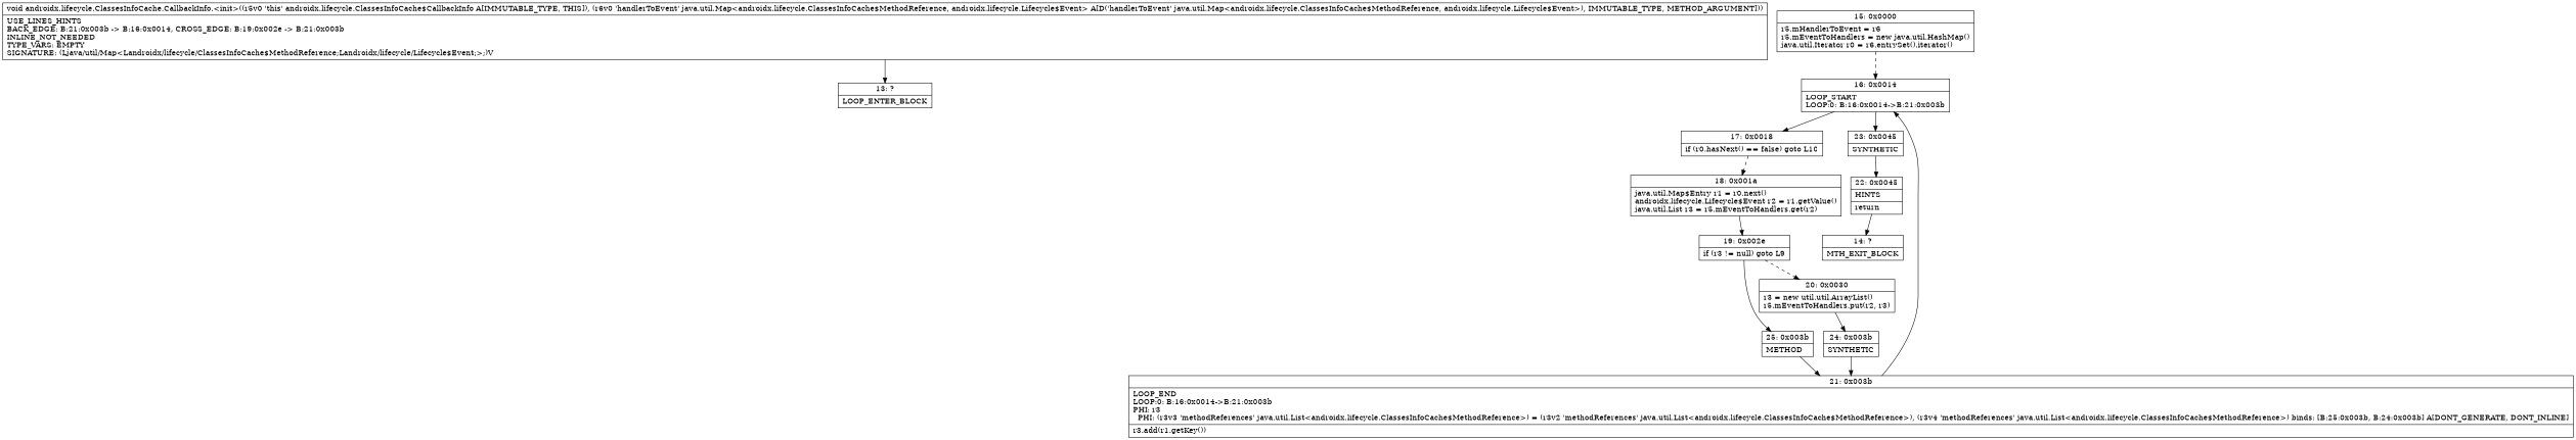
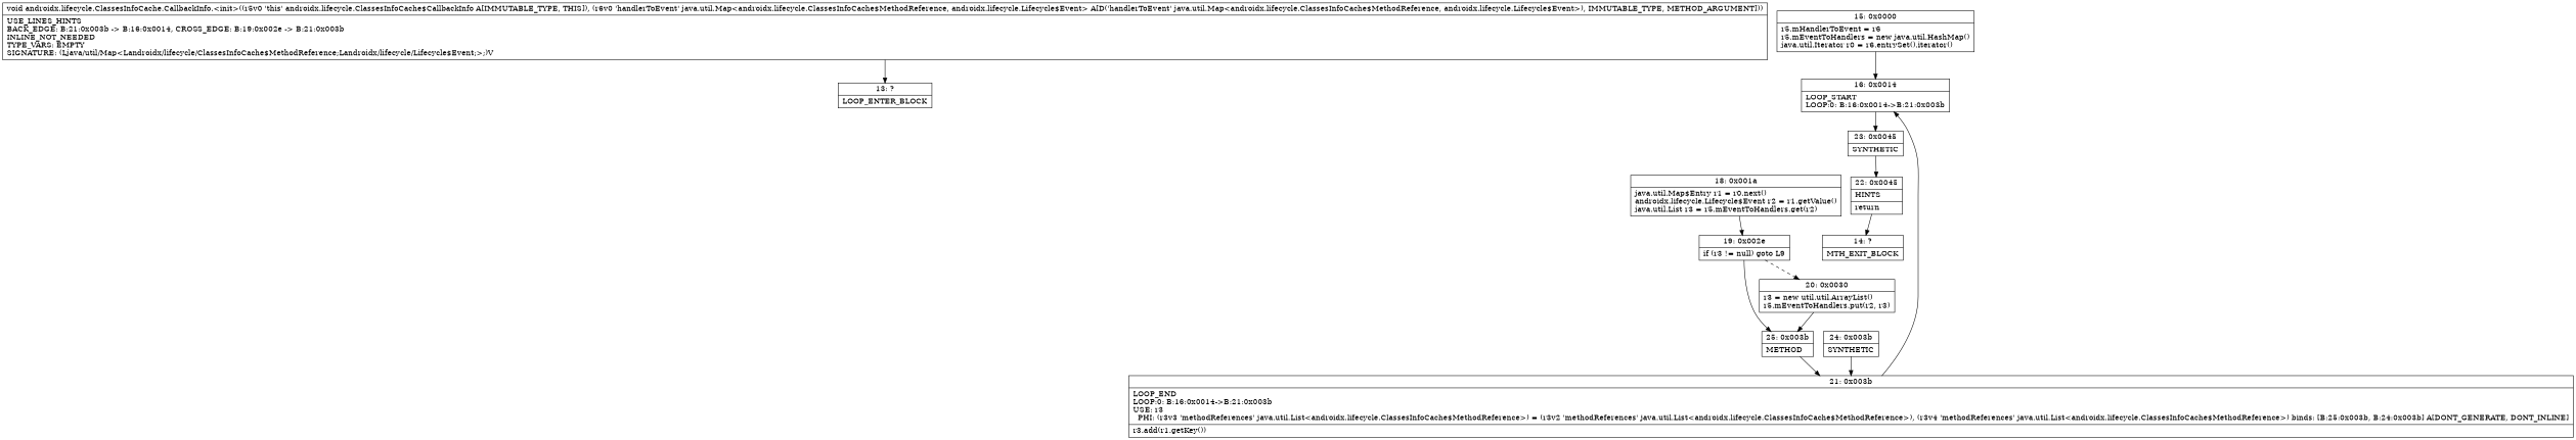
  digraph {
    node [shape=record]
    n1 [label="{13\:\ ?|LOOP_ENTER_BLOCK\l}"]
    n2 [label="{15\:\ 0x0000|r5.mHandlerToEvent = r6\lr5.mEventToHandlers = new java.util.HashMap()\ljava.util.Iterator r0 = r6.entrySet().iterator()\l}"]
    n3 [label="{16\:\ 0x0014|LOOP_START\lLOOP:0: B:16:0x0014\-\>B:21:0x003b\l}"]
-   n4 [label="{17\:\ 0x0018|if (r0.hasNext() == false) goto L10\l}"]
    n5 [label="{23\:\ 0x0045|SYNTHETIC\l}"]
    n6 [label="{18\:\ 0x001a|java.util.Map$Entry r1 = r0.next()\landroidx.lifecycle.Lifecycle$Event r2 = r1.getValue()\ljava.util.List r3 = r5.mEventToHandlers.get(r2)\l}"]
    n7 [label="{19\:\ 0x002e|if (r3 != null) goto L9\l}"]
    n8 [label="{22\:\ 0x0045|HINTS\l|return\l}"]
    n9 [label="{20\:\ 0x0030|r3 = new util.util.ArrayList()\lr5.mEventToHandlers.put(r2, r3)\l}"]
    n10 [label="{25\:\ 0x003b|METHOD\l}"]
    n11 [label="{24\:\ 0x003b|SYNTHETIC\l}"]
-   n12 [label="{21\:\ 0x003b|LOOP_END\lLOOP:0: B:16:0x0014\-\>B:21:0x003b\lPHI: r3 \l  PHI: (r3v3 'methodReferences' java.util.List\<androidx.lifecycle.ClassesInfoCache$MethodReference\>) = (r3v2 'methodReferences' java.util.List\<androidx.lifecycle.ClassesInfoCache$MethodReference\>), (r3v4 'methodReferences' java.util.List\<androidx.lifecycle.ClassesInfoCache$MethodReference\>) binds: [B:25:0x003b, B:24:0x003b] A[DONT_GENERATE, DONT_INLINE]\l|r3.add(r1.getKey())\l}"]
+   n12 [label="{21\:\ 0x003b|LOOP_END\lLOOP:0: B:16:0x0014\-\>B:21:0x003b\lUSE: r3 \l  PHI: (r3v3 'methodReferences' java.util.List\<androidx.lifecycle.ClassesInfoCache$MethodReference\>) = (r3v2 'methodReferences' java.util.List\<androidx.lifecycle.ClassesInfoCache$MethodReference\>), (r3v4 'methodReferences' java.util.List\<androidx.lifecycle.ClassesInfoCache$MethodReference\>) binds: [B:25:0x003b, B:24:0x003b] A[DONT_GENERATE, DONT_INLINE]\l|r3.add(r1.getKey())\l}"]
    n13 [label="{14\:\ ?|MTH_EXIT_BLOCK\l}"]
    n14 [label="{void androidx.lifecycle.ClassesInfoCache.CallbackInfo.\<init\>((r5v0 'this' androidx.lifecycle.ClassesInfoCache$CallbackInfo A[IMMUTABLE_TYPE, THIS]), (r6v0 'handlerToEvent' java.util.Map\<androidx.lifecycle.ClassesInfoCache$MethodReference, androidx.lifecycle.Lifecycle$Event\> A[D('handlerToEvent' java.util.Map\<androidx.lifecycle.ClassesInfoCache$MethodReference, androidx.lifecycle.Lifecycle$Event\>), IMMUTABLE_TYPE, METHOD_ARGUMENT]))  | USE_LINES_HINTS\lBACK_EDGE: B:21:0x003b \-\> B:16:0x0014, CROSS_EDGE: B:19:0x002e \-\> B:21:0x003b\lINLINE_NOT_NEEDED\lTYPE_VARS: EMPTY\lSIGNATURE: (Ljava\/util\/Map\<Landroidx\/lifecycle\/ClassesInfoCache$MethodReference;Landroidx\/lifecycle\/Lifecycle$Event;\>;)V\l}"]
-   n2 -> n3 [style=dashed]
-   n3 -> n4
+   n2 -> n3
    n3 -> n5
-   n4 -> n6 [style=dashed]
    n5 -> n8
    n6 -> n7
    n7 -> n9 [style=dashed]
    n7 -> n10
    n8 -> n13
-   n9 -> n11
+   n9 -> n10
    n10 -> n12
    n11 -> n12
    n12 -> n3
    n14 -> n1
  }
